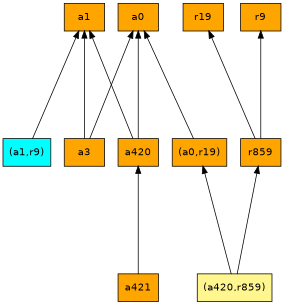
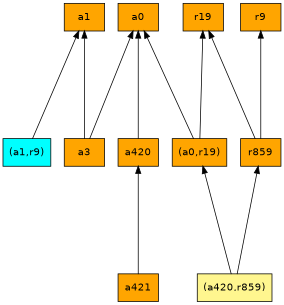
  digraph {
    fontname="DejaVu Sans"
    rankdir=BT
    ranksep=2.0
    node [fillcolor=orange fontname="DejaVu Sans" shape=record style=filled]
    edge [fontname="DejaVu Sans"]
    n1 [fillcolor=cyan label="{(a1,r9)}"]
    n2 [label="{a1}"]
    n3 [label="{r9}"]
    n4 [label="{a420}"]
    n5 [label="{a0}"]
    n6 [label="{a421}"]
    n7 [label="{a3}"]
    n8 [label="{(a0,r19)}"]
    n9 [label="{r19}"]
    n10 [fillcolor=khaki1 label="{(a420,r859)}"]
    n11 [label="{r859}"]
    n1 -> n2
-   n4 -> n2
    n4 -> n5
    n6 -> n4
    n7 -> n2
    n7 -> n5
    n8 -> n5
+   n8 -> n9
    n10 -> n8
    n10 -> n11
    n11 -> n3
    n11 -> n9
  }
